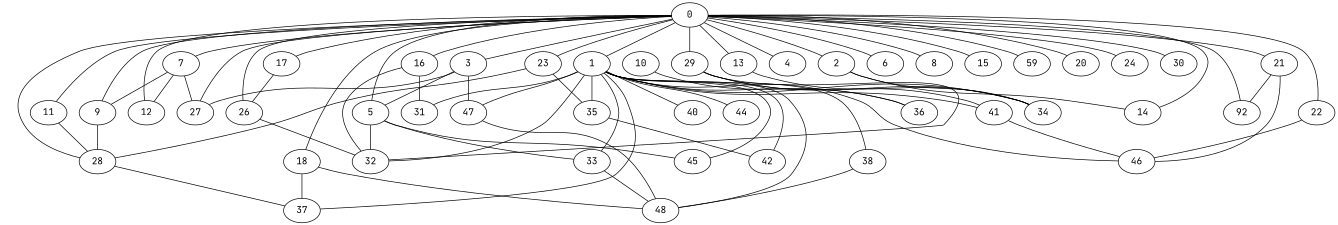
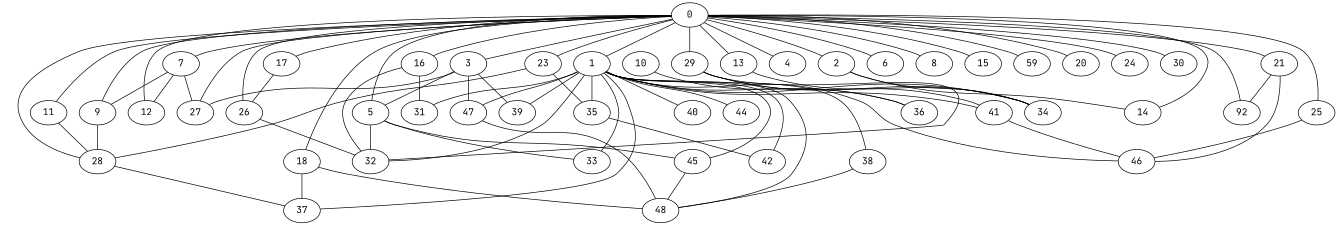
  graph {
    fontname="JetBrains Mono"
    node [fontname="JetBrains Mono"]
    edge [fontname="JetBrains Mono"]
    0
    1
    2
    3
    4
    5
    6
    7
    8
    9
    11
    12
    13
    14
    15
    16
    17
    18
    n19 [label=59]
    20
    21
    n22 [label=92]
    23
    24
-   25 [label=22]
+   25
    26
    27
    28
    29
    30
    32
    34
    35
    36
    37
    38
    33
    40
    41
    42
+   39
    44
    45
    46
    47
    48
    31
    10
    0 -- 1
    0 -- 2
    0 -- 3
    0 -- 4
    0 -- 5
    0 -- 6
    0 -- 7
    0 -- 8
    0 -- 9
    0 -- 11
    0 -- 12
    0 -- 13
    0 -- 14
    0 -- 15
    0 -- 16
    0 -- 17
    0 -- 18
    0 -- n19
    0 -- 20
    0 -- 21
    0 -- n22
    0 -- 23
    0 -- 24
    0 -- 25
    0 -- 26
    0 -- 27
    0 -- 28
    0 -- 29
    0 -- 30
    1 -- 32
    1 -- 34
    1 -- 35
    1 -- 36
    1 -- 37
    1 -- 38
    1 -- 33
    1 -- 40
    1 -- 41
    1 -- 42
+   1 -- 39
    1 -- 44
    1 -- 45
    1 -- 46
    1 -- 47
    1 -- 48
    1 -- 31
    2 -- 14
    2 -- 34
    3 -- 5
    3 -- 27
+   3 -- 39
    3 -- 47
    5 -- 32
    5 -- 33
    5 -- 45
    7 -- 9
    7 -- 12
    7 -- 27
    9 -- 28
    11 -- 28
    13 -- 34
    16 -- 32
    16 -- 31
    17 -- 26
    18 -- 37
    18 -- 48
    21 -- n22
    21 -- 46
    23 -- 28
    23 -- 35
    25 -- 46
    26 -- 32
    28 -- 37
    29 -- 32
    29 -- 34
    29 -- 41
    35 -- 42
    38 -- 48
    41 -- 46
-   33 -- 48
+   45 -- 48
    47 -- 48
    10 -- 36
  }
